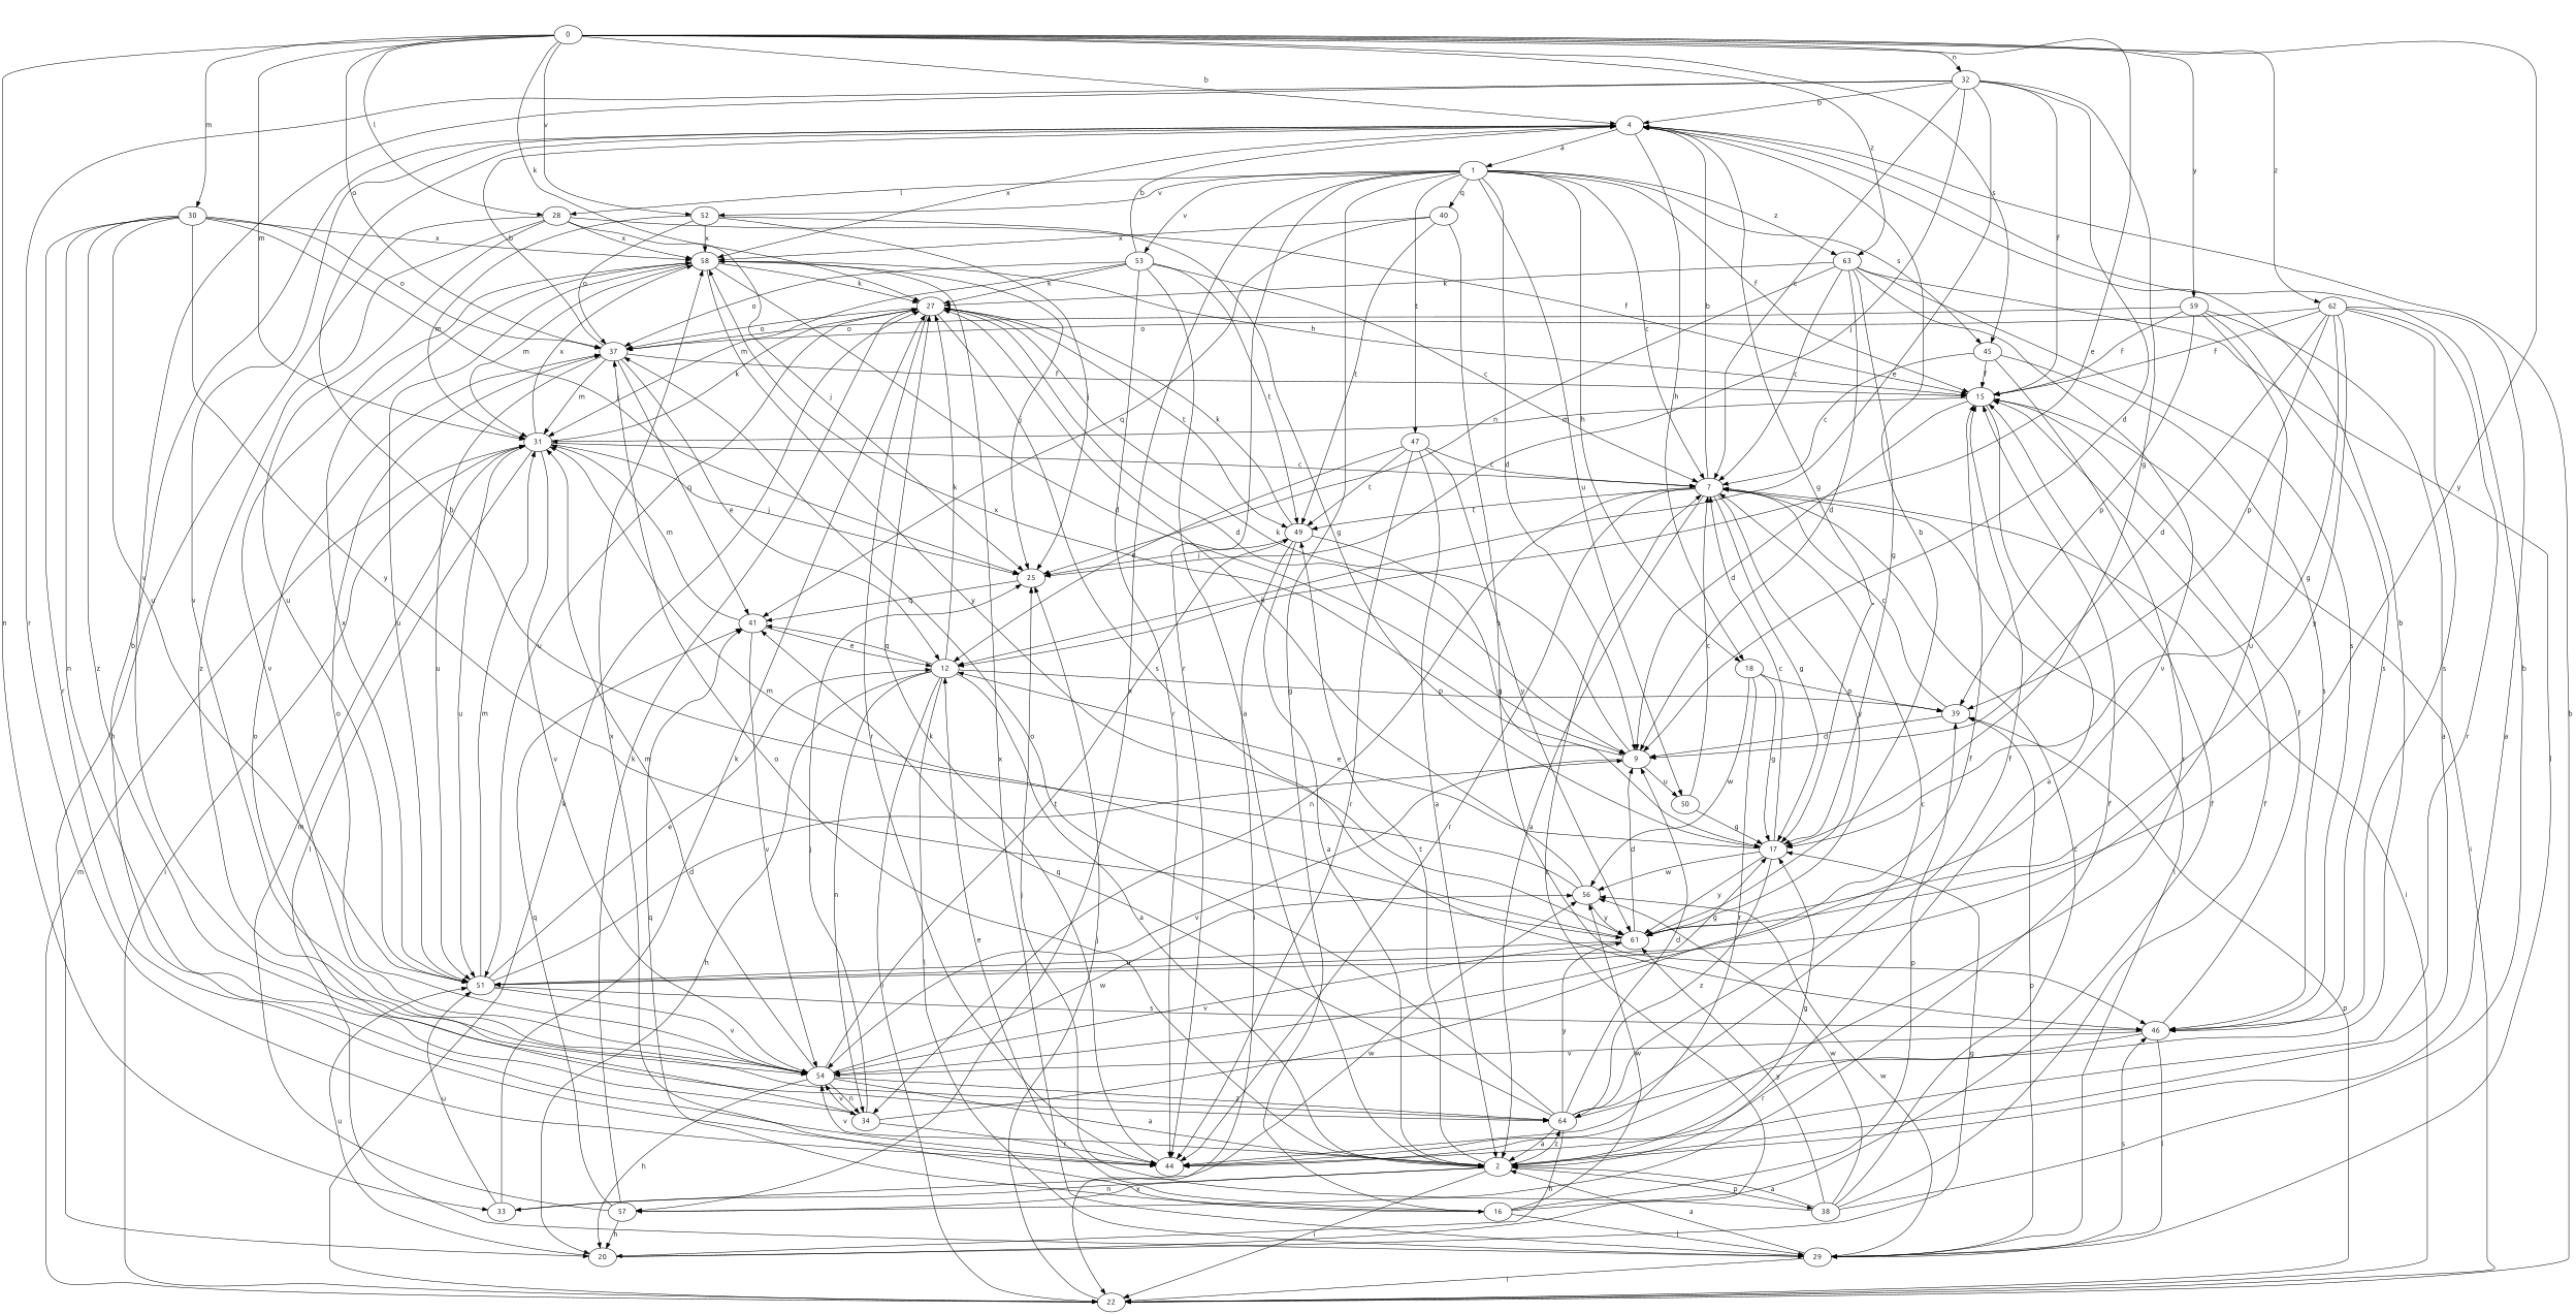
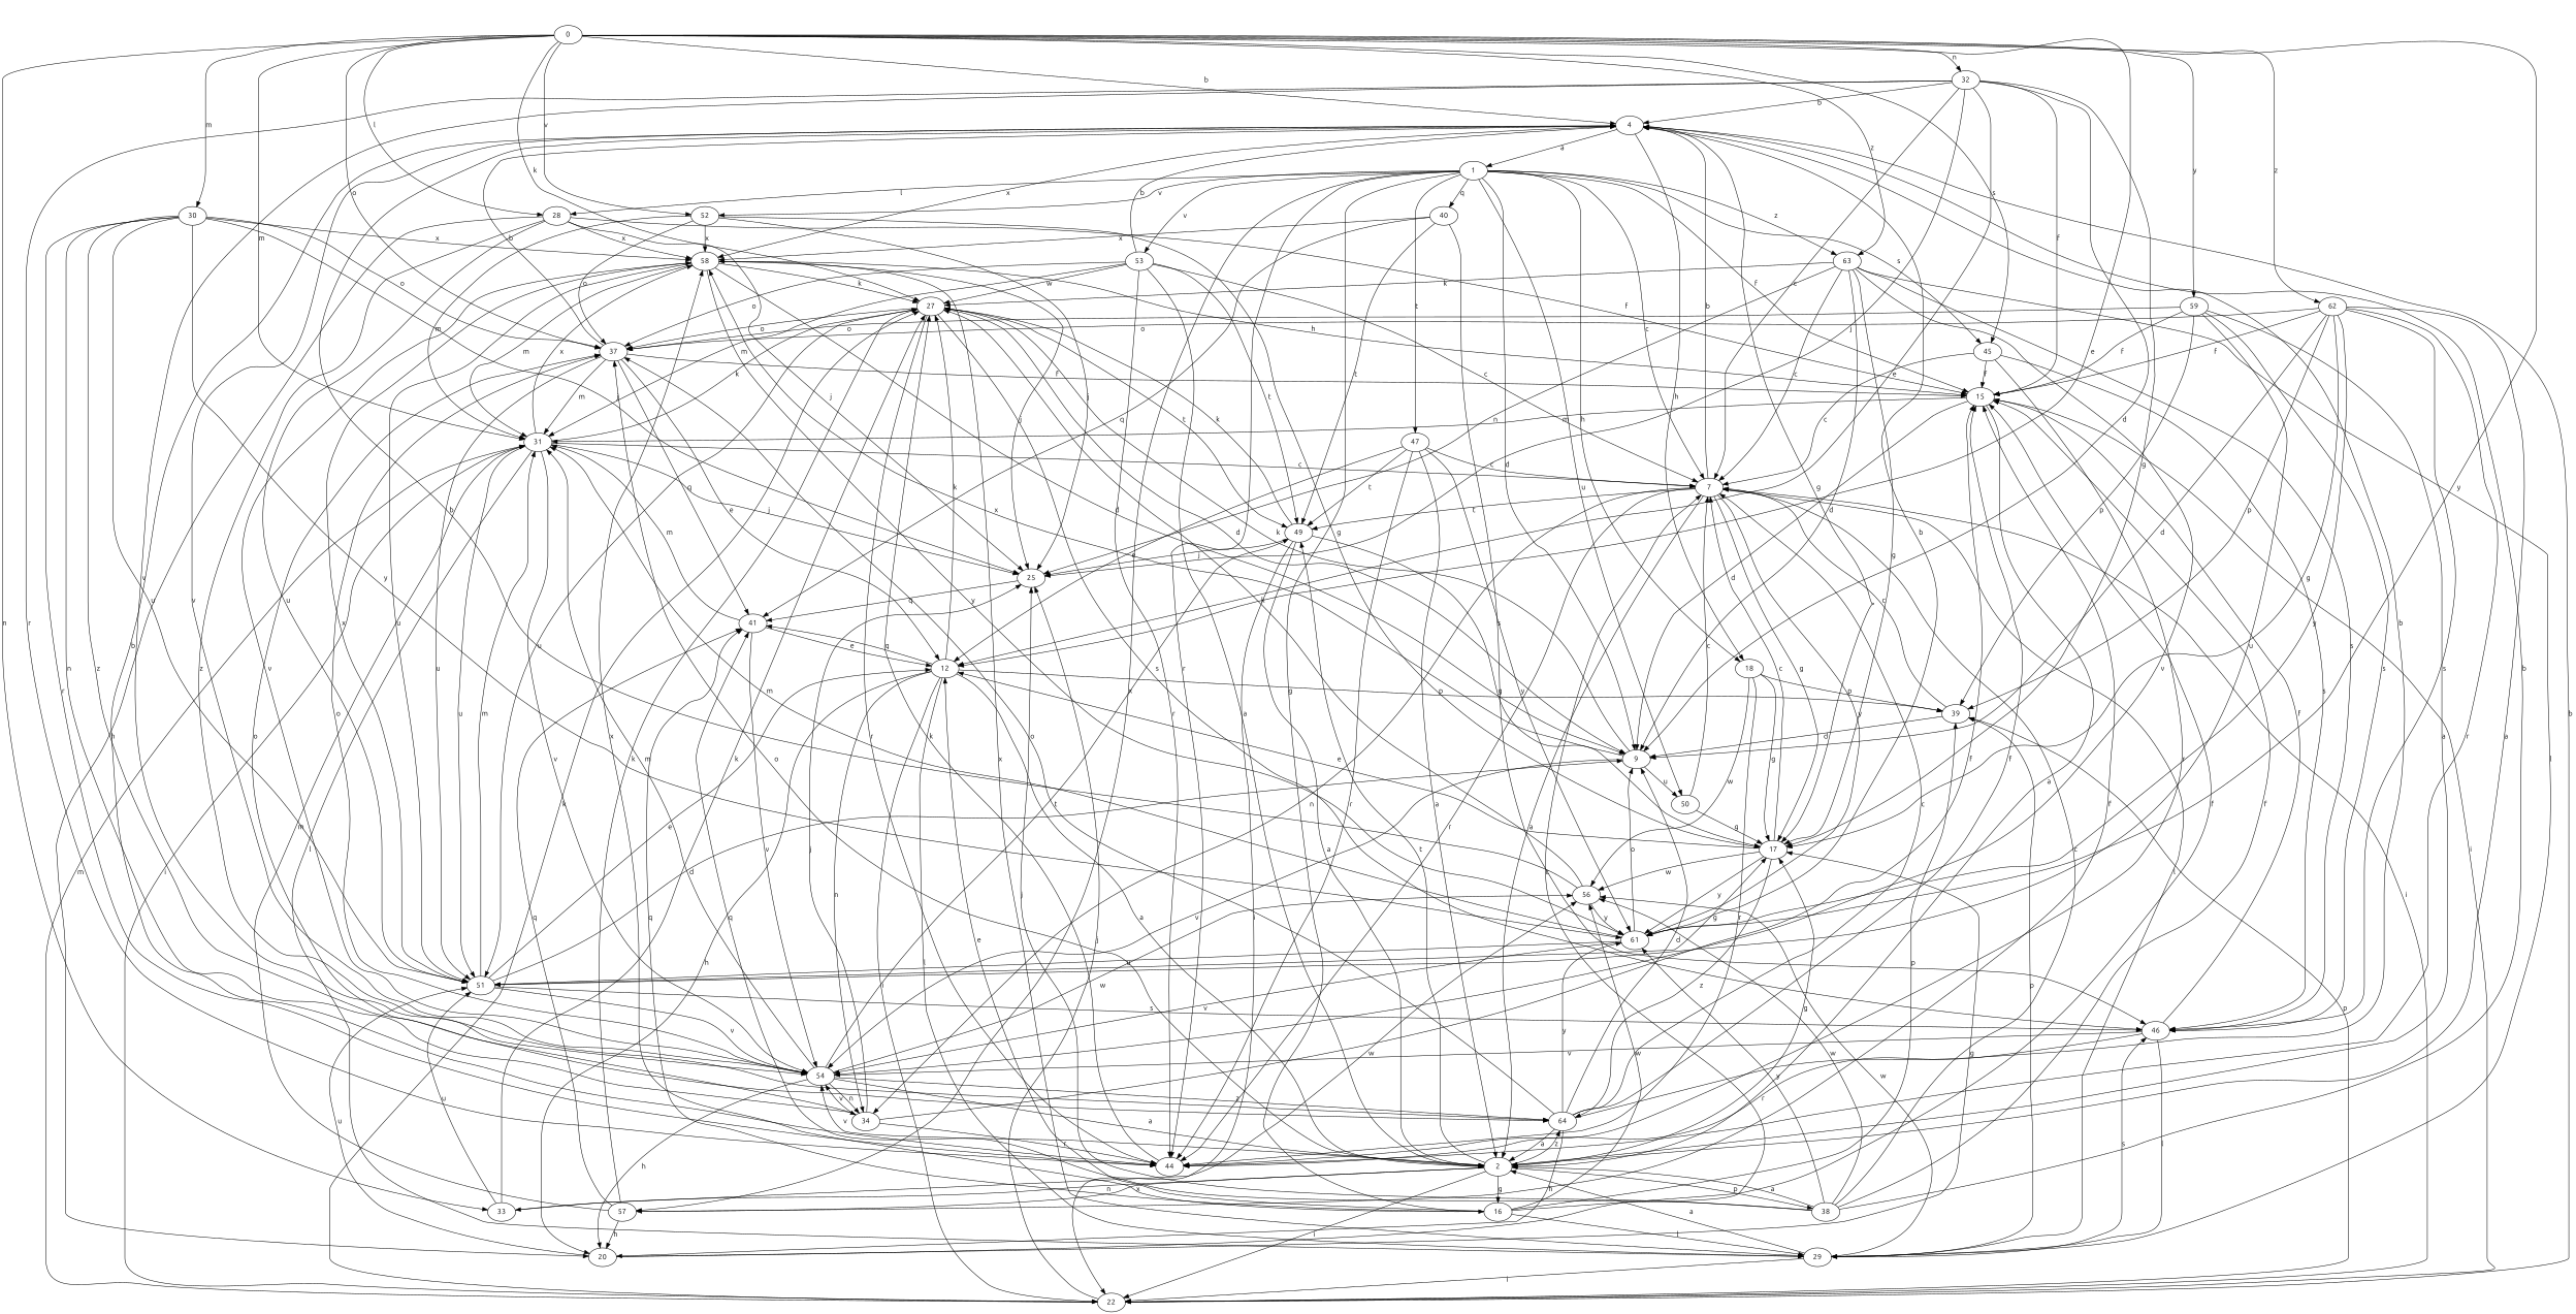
  strict digraph {
    fontname=Ubuntu
    node [fontname=Ubuntu]
    edge [fontname=Ubuntu]
    0
    4
    12
    27
    28
    30
    31
    32
    33
    37
    45
    52
    59
    61
    62
    63
    1
    18
    17
    54
    58
    2
    22
    29
    34
    20
    39
    41
    9
    44
    49
    51
    46
    15
    64
    25
    7
    56
    16
    40
    47
    50
    53
    57
    38
    0 -> 4 [label=b]
    0 -> 12 [label=e]
    0 -> 27 [label=k]
    0 -> 28 [label=l]
    0 -> 30 [label=m]
    0 -> 31 [label=m]
    0 -> 32 [label=n]
    0 -> 33 [label=n]
    0 -> 37 [label=o]
    0 -> 45 [label=s]
    0 -> 52 [label=v]
    0 -> 59 [label=y]
    0 -> 61 [label=y]
    0 -> 62 [label=z]
    0 -> 63 [label=z]
    4 -> 1 [label=a]
    4 -> 18 [label=h]
    4 -> 17 [label=g]
    4 -> 54 [label=v]
    4 -> 58 [label=x]
    12 -> 27 [label=k]
    12 -> 2 [label=a]
    12 -> 22 [label=i]
    12 -> 29 [label=l]
    12 -> 34 [label=n]
    12 -> 20 [label=h]
    12 -> 39 [label=p]
    12 -> 41 [label=q]
    27 -> 37 [label=o]
    27 -> 9 [label=d]
    27 -> 44 [label=r]
    27 -> 49 [label=t]
    27 -> 51 [label=u]
    27 -> 46 [label=s]
    28 -> 58 [label=x]
    28 -> 20 [label=h]
    28 -> 51 [label=u]
    28 -> 15 [label=f]
    28 -> 64 [label=z]
    28 -> 25 [label=j]
    30 -> 37 [label=o]
    30 -> 61 [label=y]
    30 -> 58 [label=x]
    30 -> 34 [label=n]
    30 -> 44 [label=r]
    30 -> 51 [label=u]
    30 -> 64 [label=z]
    30 -> 25 [label=j]
    31 -> 27 [label=k]
    31 -> 54 [label=v]
    31 -> 58 [label=x]
    31 -> 22 [label=i]
    31 -> 29 [label=l]
    31 -> 51 [label=u]
    31 -> 25 [label=j]
    31 -> 7 [label=c]
    32 -> 4 [label=b]
    32 -> 12 [label=e]
    32 -> 17 [label=g]
    32 -> 54 [label=v]
    32 -> 9 [label=d]
    32 -> 44 [label=r]
    32 -> 15 [label=f]
    32 -> 25 [label=j]
    32 -> 7 [label=c]
    33 -> 27 [label=k]
    33 -> 51 [label=u]
    33 -> 56 [label=w]
    37 -> 4 [label=b]
    37 -> 12 [label=e]
    37 -> 31 [label=m]
    37 -> 41 [label=q]
    37 -> 51 [label=u]
    37 -> 15 [label=f]
    45 -> 44 [label=r]
    45 -> 46 [label=s]
    45 -> 15 [label=f]
    45 -> 7 [label=c]
    52 -> 31 [label=m]
    52 -> 37 [label=o]
    52 -> 17 [label=g]
    52 -> 58 [label=x]
    52 -> 25 [label=j]
    59 -> 37 [label=o]
    59 -> 2 [label=a]
    59 -> 39 [label=p]
    59 -> 51 [label=u]
    59 -> 46 [label=s]
    59 -> 15 [label=f]
    61 -> 4 [label=b]
    61 -> 31 [label=m]
    61 -> 54 [label=v]
-   61 -> 9 [label=d]
+   61 -> 9 [label=o]
    61 -> 51 [label=u]
    62 -> 37 [label=o]
    62 -> 61 [label=y]
    62 -> 17 [label=g]
    62 -> 2 [label=a]
    62 -> 39 [label=p]
    62 -> 9 [label=d]
    62 -> 44 [label=r]
    62 -> 46 [label=s]
    62 -> 15 [label=f]
    63 -> 27 [label=k]
    63 -> 17 [label=g]
    63 -> 54 [label=v]
    63 -> 29 [label=l]
    63 -> 9 [label=d]
    63 -> 46 [label=s]
    63 -> 25 [label=n]
    63 -> 7 [label=c]
    1 -> 28 [label=l]
    1 -> 45 [label=s]
    1 -> 52 [label=v]
    1 -> 63 [label=z]
    1 -> 18 [label=h]
    1 -> 9 [label=d]
    1 -> 44 [label=r]
    1 -> 15 [label=f]
    1 -> 7 [label=c]
    1 -> 16 [label=g]
    1 -> 40 [label=q]
    1 -> 47 [label=t]
    1 -> 50 [label=u]
    1 -> 53 [label=v]
    1 -> 57 [label=x]
    18 -> 17 [label=g]
    18 -> 39 [label=p]
    18 -> 44 [label=r]
    18 -> 56 [label=w]
    17 -> 12 [label=e]
    17 -> 61 [label=y]
    17 -> 64 [label=z]
    17 -> 7 [label=c]
    17 -> 56 [label=w]
    54 -> 31 [label=m]
    54 -> 37 [label=o]
    54 -> 2 [label=a]
    54 -> 34 [label=n]
    54 -> 20 [label=h]
    54 -> 49 [label=t]
    54 -> 64 [label=z]
    54 -> 56 [label=w]
    58 -> 27 [label=k]
    58 -> 31 [label=m]
    58 -> 61 [label=y]
    58 -> 54 [label=v]
    58 -> 9 [label=d]
    58 -> 51 [label=u]
    58 -> 15 [label=h]
    58 -> 25 [label=j]
    2 -> 33 [label=n]
    2 -> 37 [label=o]
    2 -> 17 [label=g]
    2 -> 54 [label=v]
    2 -> 22 [label=i]
    2 -> 49 [label=t]
    2 -> 64 [label=z]
+   2 -> 16 [label=g]
    2 -> 57 [label=x]
    2 -> 38 [label=p]
    22 -> 4 [label=b]
    22 -> 27 [label=k]
    22 -> 31 [label=m]
    22 -> 39 [label=p]
    22 -> 25 [label=j]
    29 -> 58 [label=x]
    29 -> 2 [label=a]
    29 -> 22 [label=i]
    29 -> 39 [label=p]
    29 -> 46 [label=s]
    29 -> 56 [label=w]
    34 -> 37 [label=o]
    34 -> 54 [label=v]
    34 -> 44 [label=r]
    34 -> 15 [label=f]
    34 -> 25 [label=j]
    20 -> 17 [label=g]
    20 -> 51 [label=u]
    20 -> 7 [label=c]
    39 -> 9 [label=d]
    39 -> 7 [label=c]
    41 -> 12 [label=e]
    41 -> 31 [label=m]
    41 -> 54 [label=v]
    9 -> 27 [label=k]
    9 -> 54 [label=v]
    9 -> 58 [label=x]
    9 -> 50 [label=u]
    44 -> 4 [label=b]
    44 -> 27 [label=k]
    49 -> 27 [label=k]
    49 -> 17 [label=g]
    49 -> 2 [label=a]
    49 -> 22 [label=i]
    49 -> 25 [label=j]
    51 -> 12 [label=e]
    51 -> 31 [label=m]
    51 -> 17 [label=g]
    51 -> 54 [label=v]
    51 -> 58 [label=x]
    51 -> 9 [label=d]
    51 -> 46 [label=s]
    46 -> 54 [label=v]
    46 -> 29 [label=l]
    46 -> 44 [label=r]
    46 -> 15 [label=f]
    15 -> 31 [label=m]
    15 -> 2 [label=a]
    15 -> 22 [label=i]
    15 -> 9 [label=d]
    64 -> 4 [label=b]
    64 -> 37 [label=o]
    64 -> 61 [label=y]
    64 -> 2 [label=a]
    64 -> 20 [label=h]
    64 -> 9 [label=d]
    64 -> 15 [label=f]
    64 -> 7 [label=c]
    25 -> 41 [label=q]
    7 -> 4 [label=b]
    7 -> 61 [label=y]
    7 -> 17 [label=g]
    7 -> 2 [label=a]
    7 -> 22 [label=i]
    7 -> 29 [label=l]
    7 -> 34 [label=n]
    7 -> 44 [label=r]
    7 -> 49 [label=t]
    56 -> 4 [label=b]
    56 -> 27 [label=k]
    56 -> 61 [label=y]
    16 -> 12 [label=e]
    16 -> 58 [label=x]
    16 -> 29 [label=l]
    16 -> 39 [label=p]
    16 -> 41 [label=q]
    16 -> 15 [label=f]
    16 -> 56 [label=w]
    40 -> 58 [label=x]
    40 -> 41 [label=q]
    40 -> 49 [label=t]
    40 -> 46 [label=s]
    47 -> 12 [label=e]
    47 -> 61 [label=y]
    47 -> 2 [label=a]
    47 -> 44 [label=r]
    47 -> 49 [label=t]
    47 -> 7 [label=c]
    50 -> 17 [label=g]
    50 -> 7 [label=c]
    53 -> 4 [label=b]
-   53 -> 27 [label=k]
+   53 -> 27 [label=w]
    53 -> 31 [label=m]
    53 -> 37 [label=o]
    53 -> 2 [label=a]
    53 -> 44 [label=r]
    53 -> 49 [label=t]
    53 -> 7 [label=c]
    57 -> 27 [label=k]
    57 -> 31 [label=m]
    57 -> 20 [label=h]
    57 -> 41 [label=q]
    57 -> 15 [label=f]
    38 -> 4 [label=b]
    38 -> 61 [label=y]
    38 -> 2 [label=a]
-   64 -> 41 [label=q]
+   38 -> 41 [label=q]
    38 -> 15 [label=f]
    38 -> 25 [label=j]
    38 -> 7 [label=c]
    38 -> 56 [label=w]
  }
